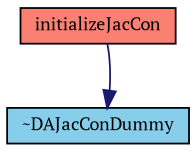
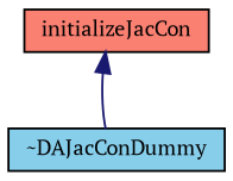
  digraph {
    rankdir=TB
    fontname="PT Serif"
    node [color=black fontname="PT Serif" fontsize=10 shape=record style=filled]
    n1 [fillcolor=salmon fontcolor=black height=0.2 label=initializeJacCon width=0.4]
    n2 [height=0.2 label="~DAJacConDummy" width=0.4 fillcolor=skyblue]
-   n2 -> n1 [color=midnightblue dir=back fontname="PT Serif" fontsize=10 labelfontname=Helvetica labelfontsize=10 style=solid]
+   n1 -> n2 [color=midnightblue dir=back fontname="PT Serif" fontsize=10 labelfontname=Helvetica labelfontsize=10 style=solid]
  }
